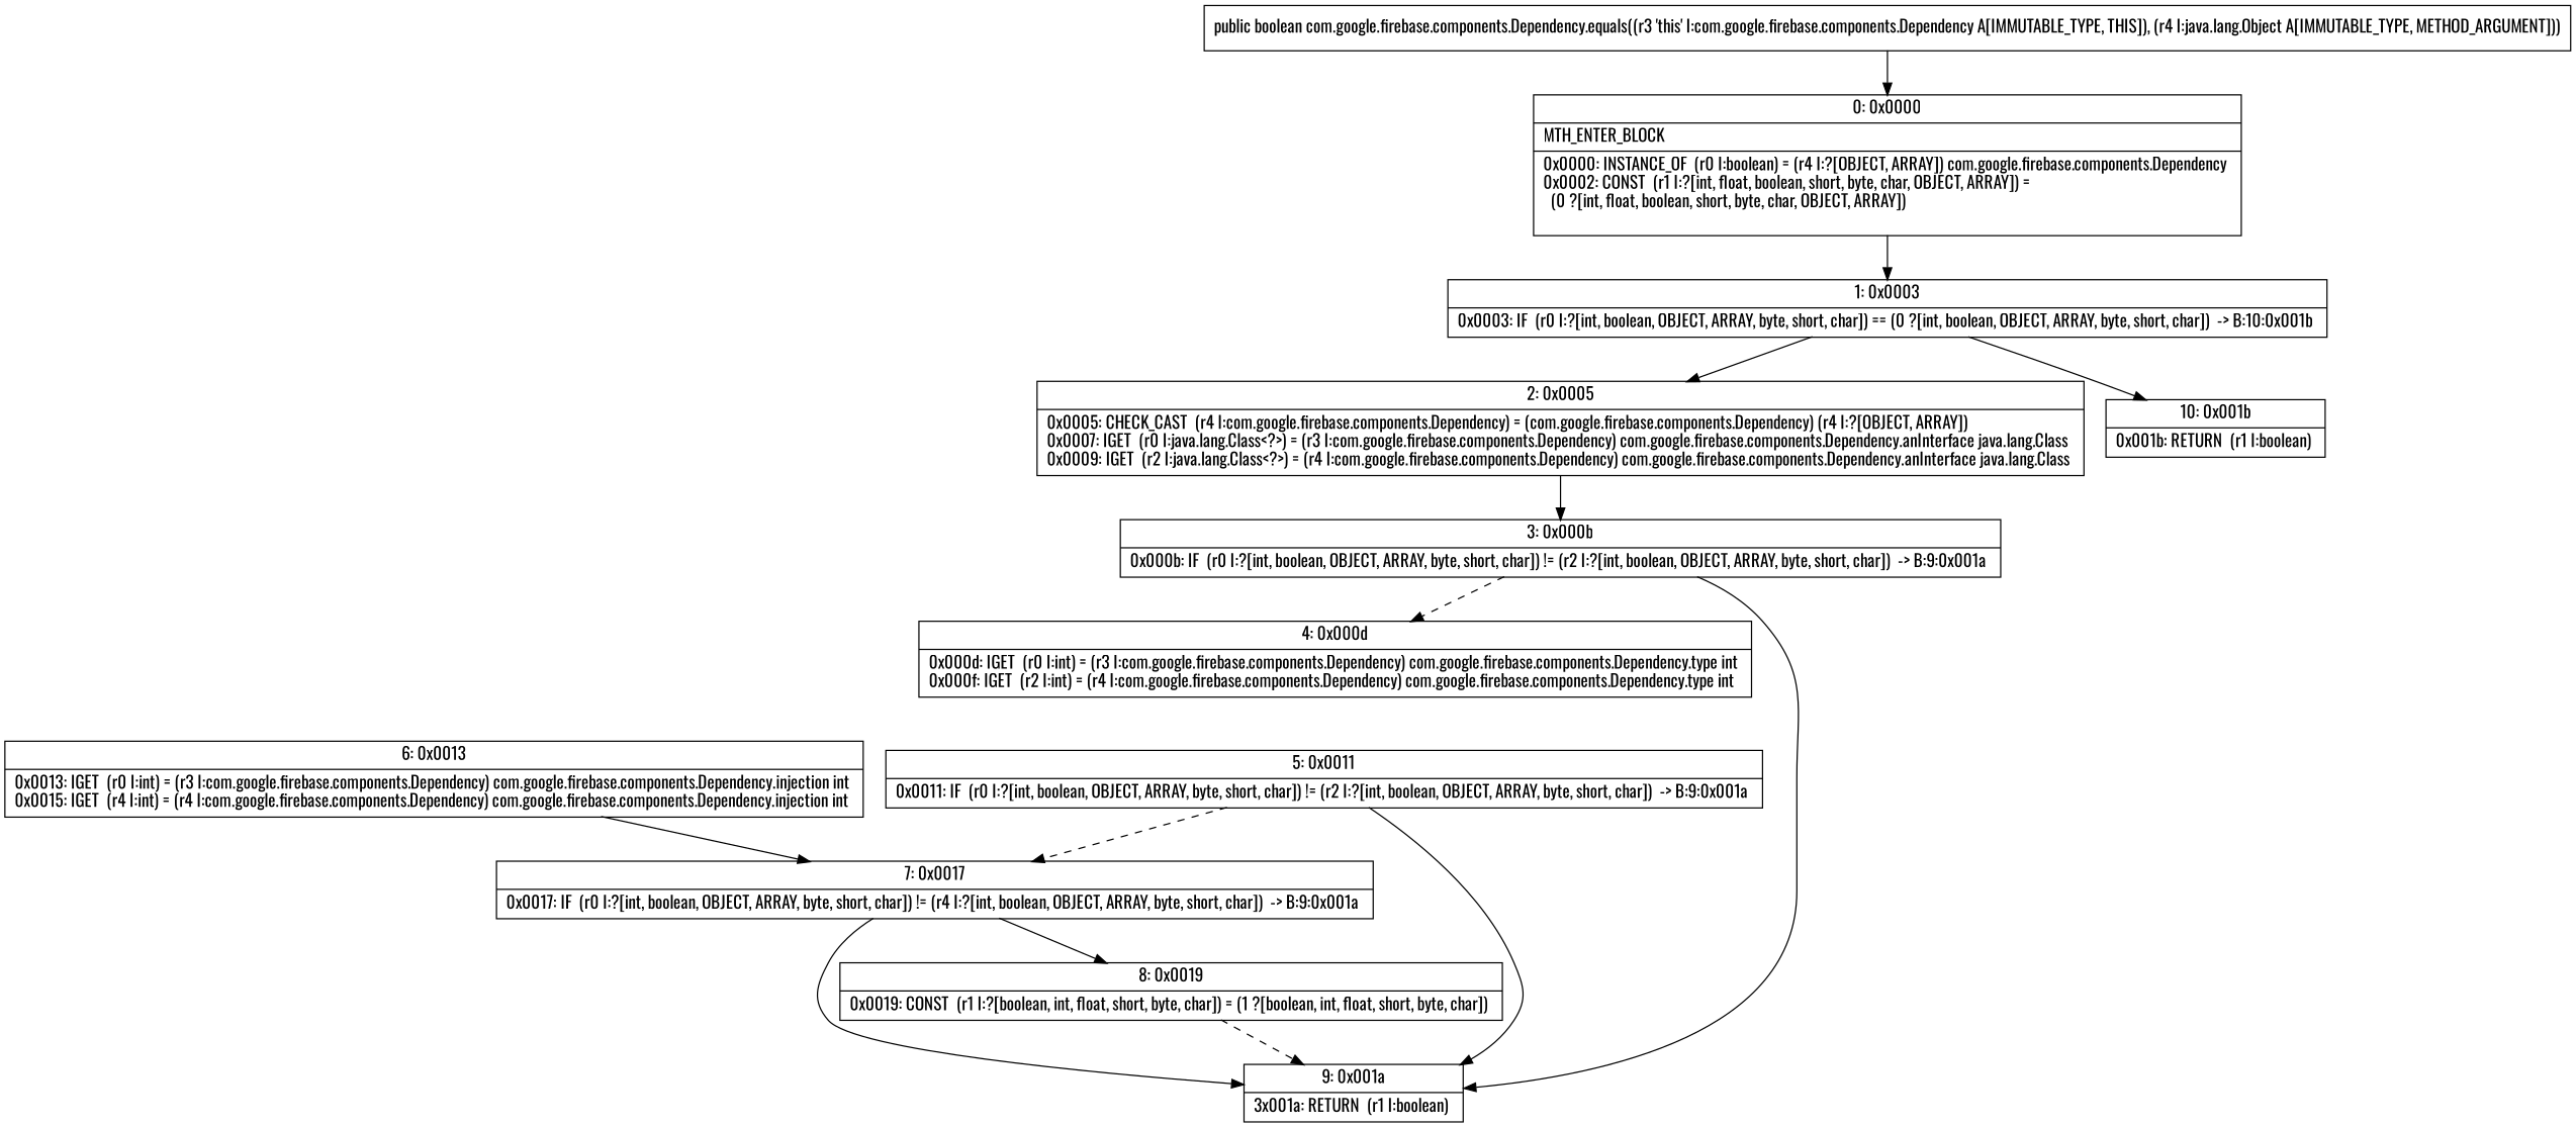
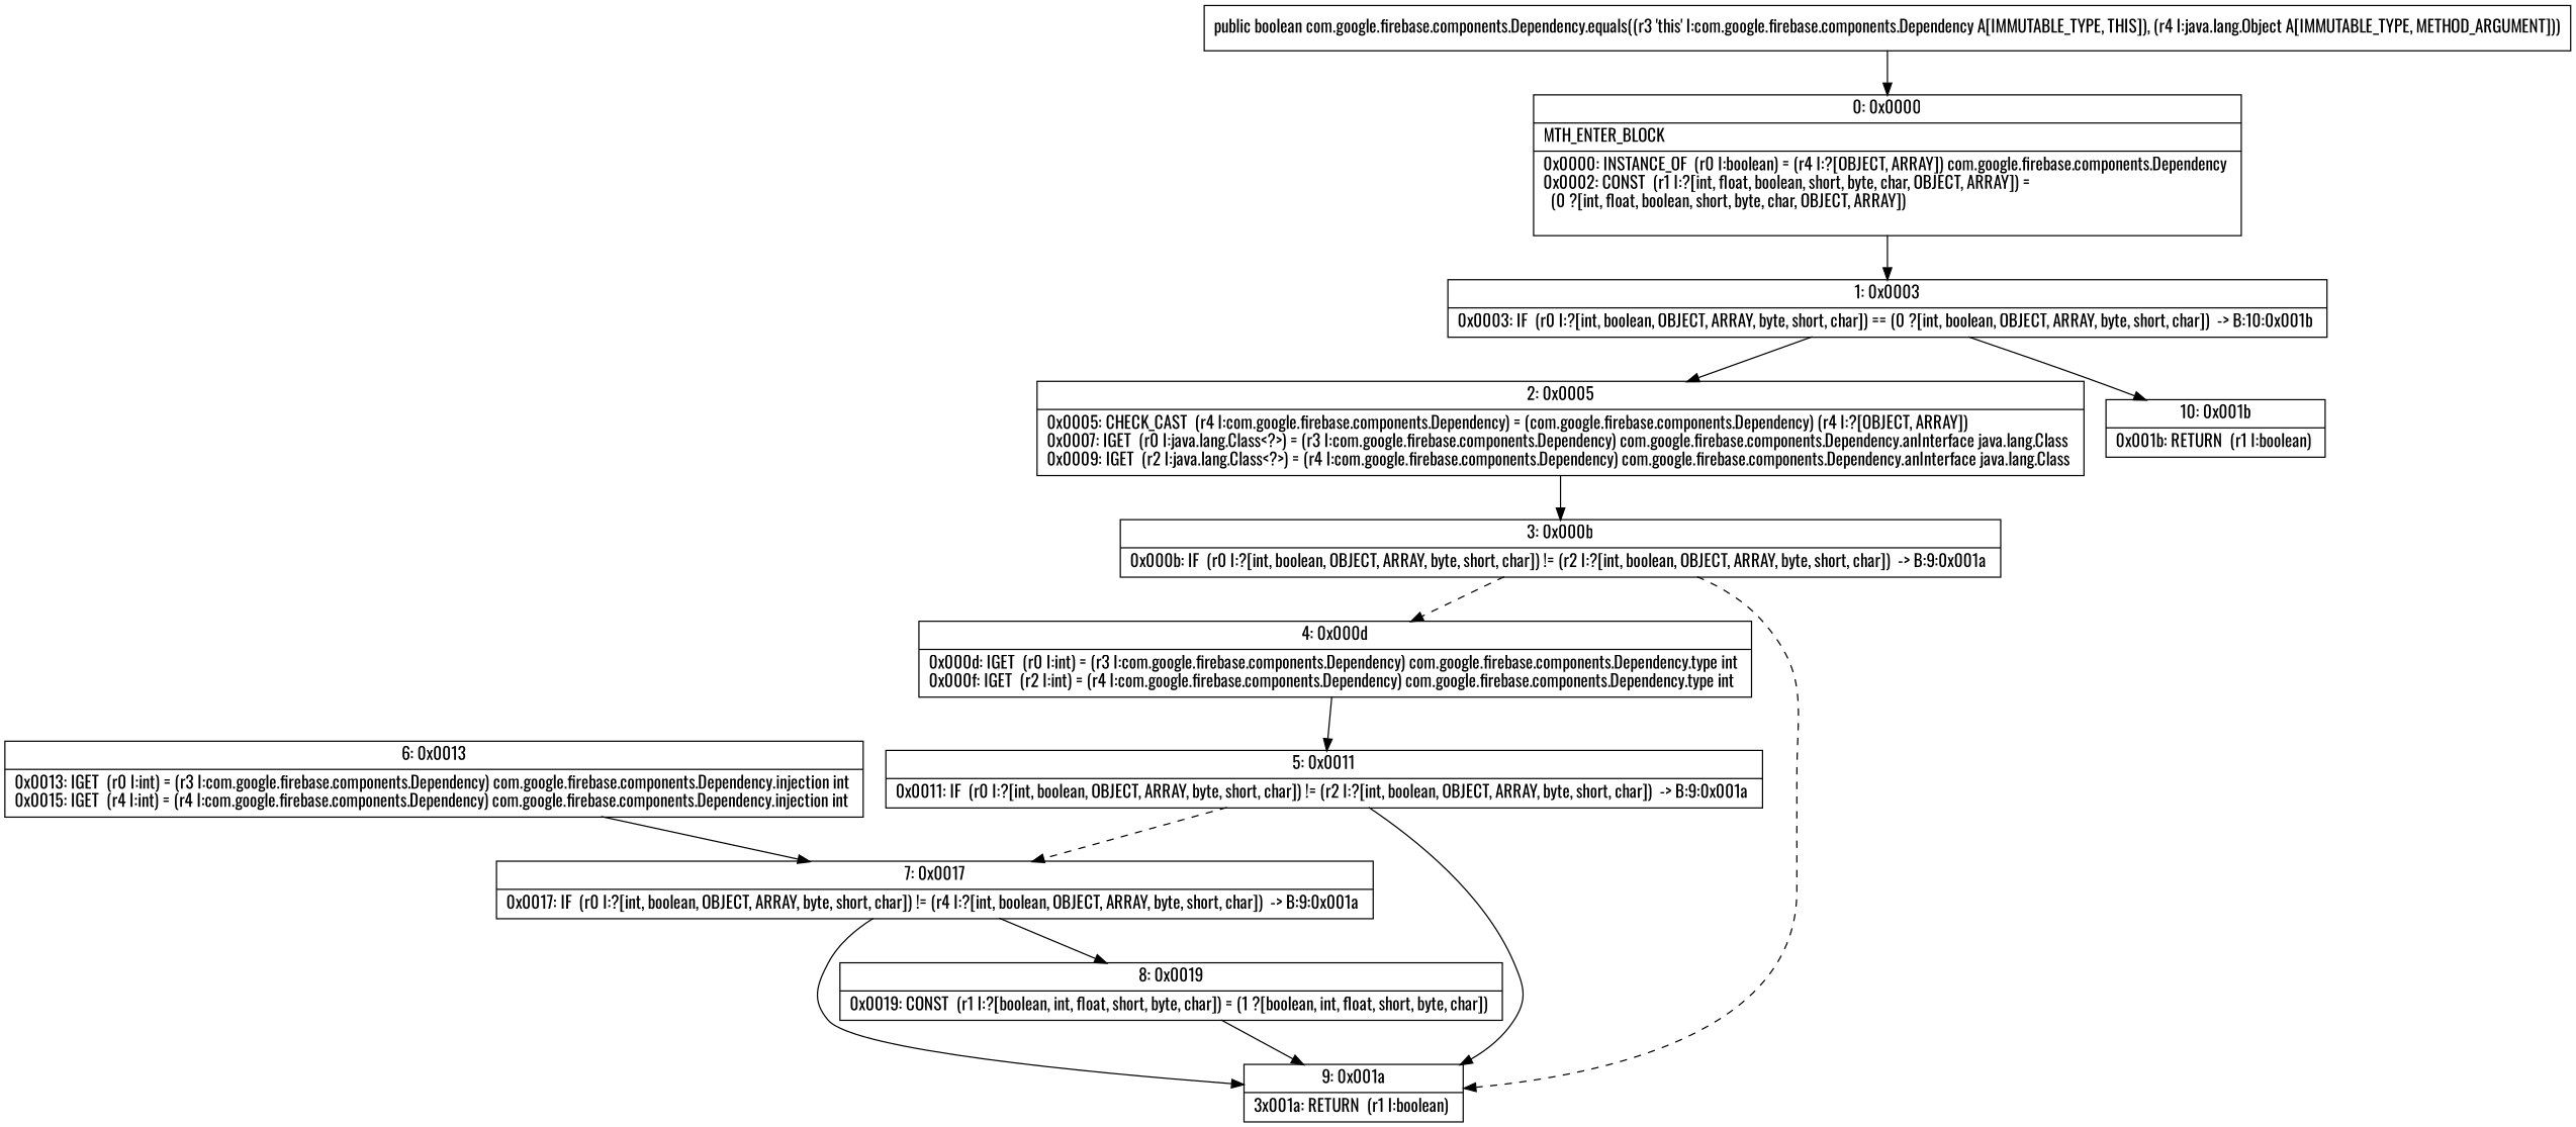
  digraph {
    fontname=Oswald
    node [fontname=Oswald shape=record]
    edge [fontname=Oswald]
    n1 [label="{0\:\ 0x0000|MTH_ENTER_BLOCK\l|0x0000: INSTANCE_OF  (r0 I:boolean) = (r4 I:?[OBJECT, ARRAY]) com.google.firebase.components.Dependency \l0x0002: CONST  (r1 I:?[int, float, boolean, short, byte, char, OBJECT, ARRAY]) = \l  (0 ?[int, float, boolean, short, byte, char, OBJECT, ARRAY])\l \l}"]
    n2 [label="{1\:\ 0x0003|0x0003: IF  (r0 I:?[int, boolean, OBJECT, ARRAY, byte, short, char]) == (0 ?[int, boolean, OBJECT, ARRAY, byte, short, char])  \-\> B:10:0x001b \l}"]
    n3 [label="{2\:\ 0x0005|0x0005: CHECK_CAST  (r4 I:com.google.firebase.components.Dependency) = (com.google.firebase.components.Dependency) (r4 I:?[OBJECT, ARRAY]) \l0x0007: IGET  (r0 I:java.lang.Class\<?\>) = (r3 I:com.google.firebase.components.Dependency) com.google.firebase.components.Dependency.anInterface java.lang.Class \l0x0009: IGET  (r2 I:java.lang.Class\<?\>) = (r4 I:com.google.firebase.components.Dependency) com.google.firebase.components.Dependency.anInterface java.lang.Class \l}"]
    n4 [label="{10\:\ 0x001b|0x001b: RETURN  (r1 I:boolean) \l}"]
    n5 [label="{3\:\ 0x000b|0x000b: IF  (r0 I:?[int, boolean, OBJECT, ARRAY, byte, short, char]) != (r2 I:?[int, boolean, OBJECT, ARRAY, byte, short, char])  \-\> B:9:0x001a \l}"]
    n6 [label="{4\:\ 0x000d|0x000d: IGET  (r0 I:int) = (r3 I:com.google.firebase.components.Dependency) com.google.firebase.components.Dependency.type int \l0x000f: IGET  (r2 I:int) = (r4 I:com.google.firebase.components.Dependency) com.google.firebase.components.Dependency.type int \l}"]
    n7 [label="{9\:\ 0x001a|3x001a: RETURN  (r1 I:boolean) \l}"]
    n8 [label="{5\:\ 0x0011|0x0011: IF  (r0 I:?[int, boolean, OBJECT, ARRAY, byte, short, char]) != (r2 I:?[int, boolean, OBJECT, ARRAY, byte, short, char])  \-\> B:9:0x001a \l}"]
    n9 [label="{7\:\ 0x0017|0x0017: IF  (r0 I:?[int, boolean, OBJECT, ARRAY, byte, short, char]) != (r4 I:?[int, boolean, OBJECT, ARRAY, byte, short, char])  \-\> B:9:0x001a \l}"]
    n10 [label="{6\:\ 0x0013|0x0013: IGET  (r0 I:int) = (r3 I:com.google.firebase.components.Dependency) com.google.firebase.components.Dependency.injection int \l0x0015: IGET  (r4 I:int) = (r4 I:com.google.firebase.components.Dependency) com.google.firebase.components.Dependency.injection int \l}"]
    n11 [label="{8\:\ 0x0019|0x0019: CONST  (r1 I:?[boolean, int, float, short, byte, char]) = (1 ?[boolean, int, float, short, byte, char]) \l}"]
    n12 [label="{public boolean com.google.firebase.components.Dependency.equals((r3 'this' I:com.google.firebase.components.Dependency A[IMMUTABLE_TYPE, THIS]), (r4 I:java.lang.Object A[IMMUTABLE_TYPE, METHOD_ARGUMENT])) }"]
    n1 -> n2
    n2 -> n3 [style=solid]
    n2 -> n4
    n3 -> n5
    n5 -> n6 [style=dashed]
-   n5 -> n7
+   n5 -> n7 [style=dashed]
+   n6 -> n8
    n8 -> n7
    n8 -> n9 [style=dashed]
    n9 -> n7
    n9 -> n11 [style=solid]
    n10 -> n9
-   n11 -> n7 [style=dashed]
+   n11 -> n7
    n12 -> n1
  }
